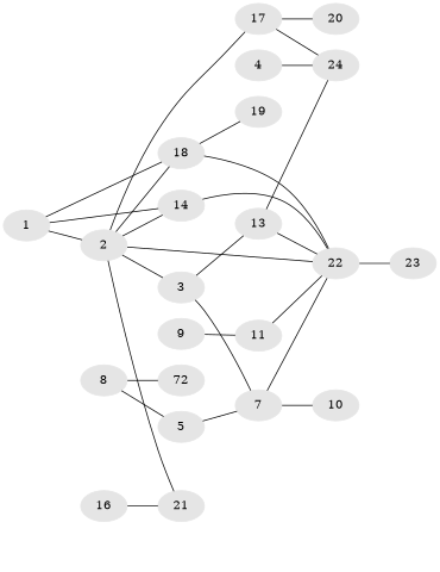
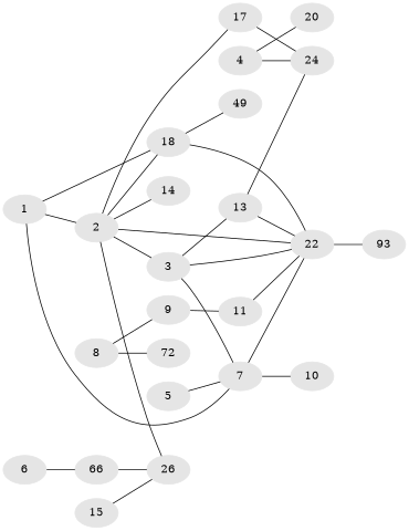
  graph {
    rankdir=LR
    node [color=gray90 style=filled]
    edge [weight=1.0]
    1
    2
    7
    18
    3
    14
    17
-   21
+   21 [label=26]
    22
    10
-   19
+   19 [label=49]
    13
    24
    20
-   23
+   23 [label=93]
    4
    5
-   16
+   6
+   16 [label=66]
    8
    9
    n22 [label=72]
    11
+   15
    1 -- 2
-   1 -- 14
+   1 -- 7
    1 -- 18
    2 -- 18
    2 -- 3
    2 -- 14
    2 -- 17
    2 -- 21
    2 -- 22
    7 -- 22
    7 -- 10
    18 -- 22
    18 -- 19
    3 -- 7
-   14 -- 22
+   3 -- 22
    3 -- 13
    17 -- 24
-   17 -- 20
+   4 -- 20
    22 -- 23
    13 -- 22
    13 -- 24
    4 -- 24
    5 -- 7
+   6 -- 16
    16 -- 21
-   8 -- 5
+   8 -- 9
    8 -- n22
    9 -- 11
    11 -- 22
+   15 -- 21
  }
